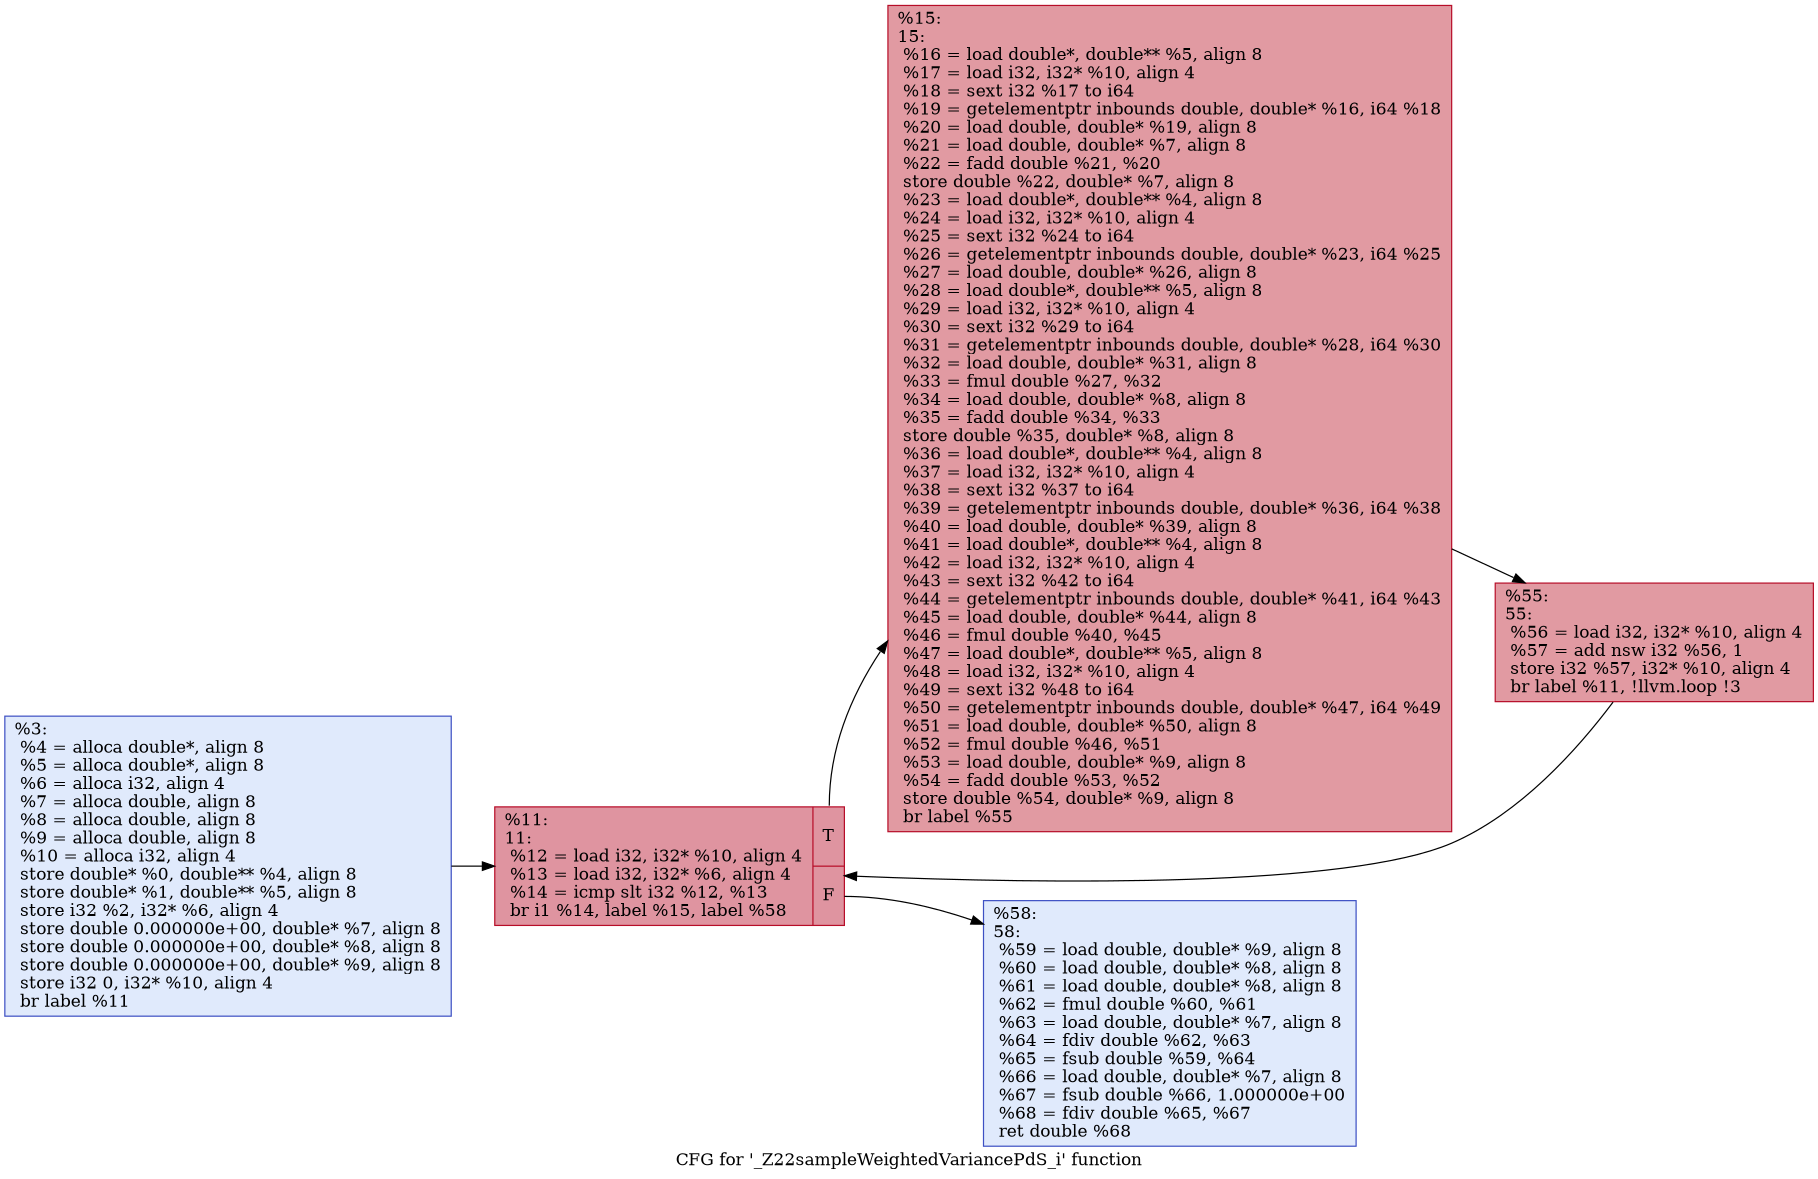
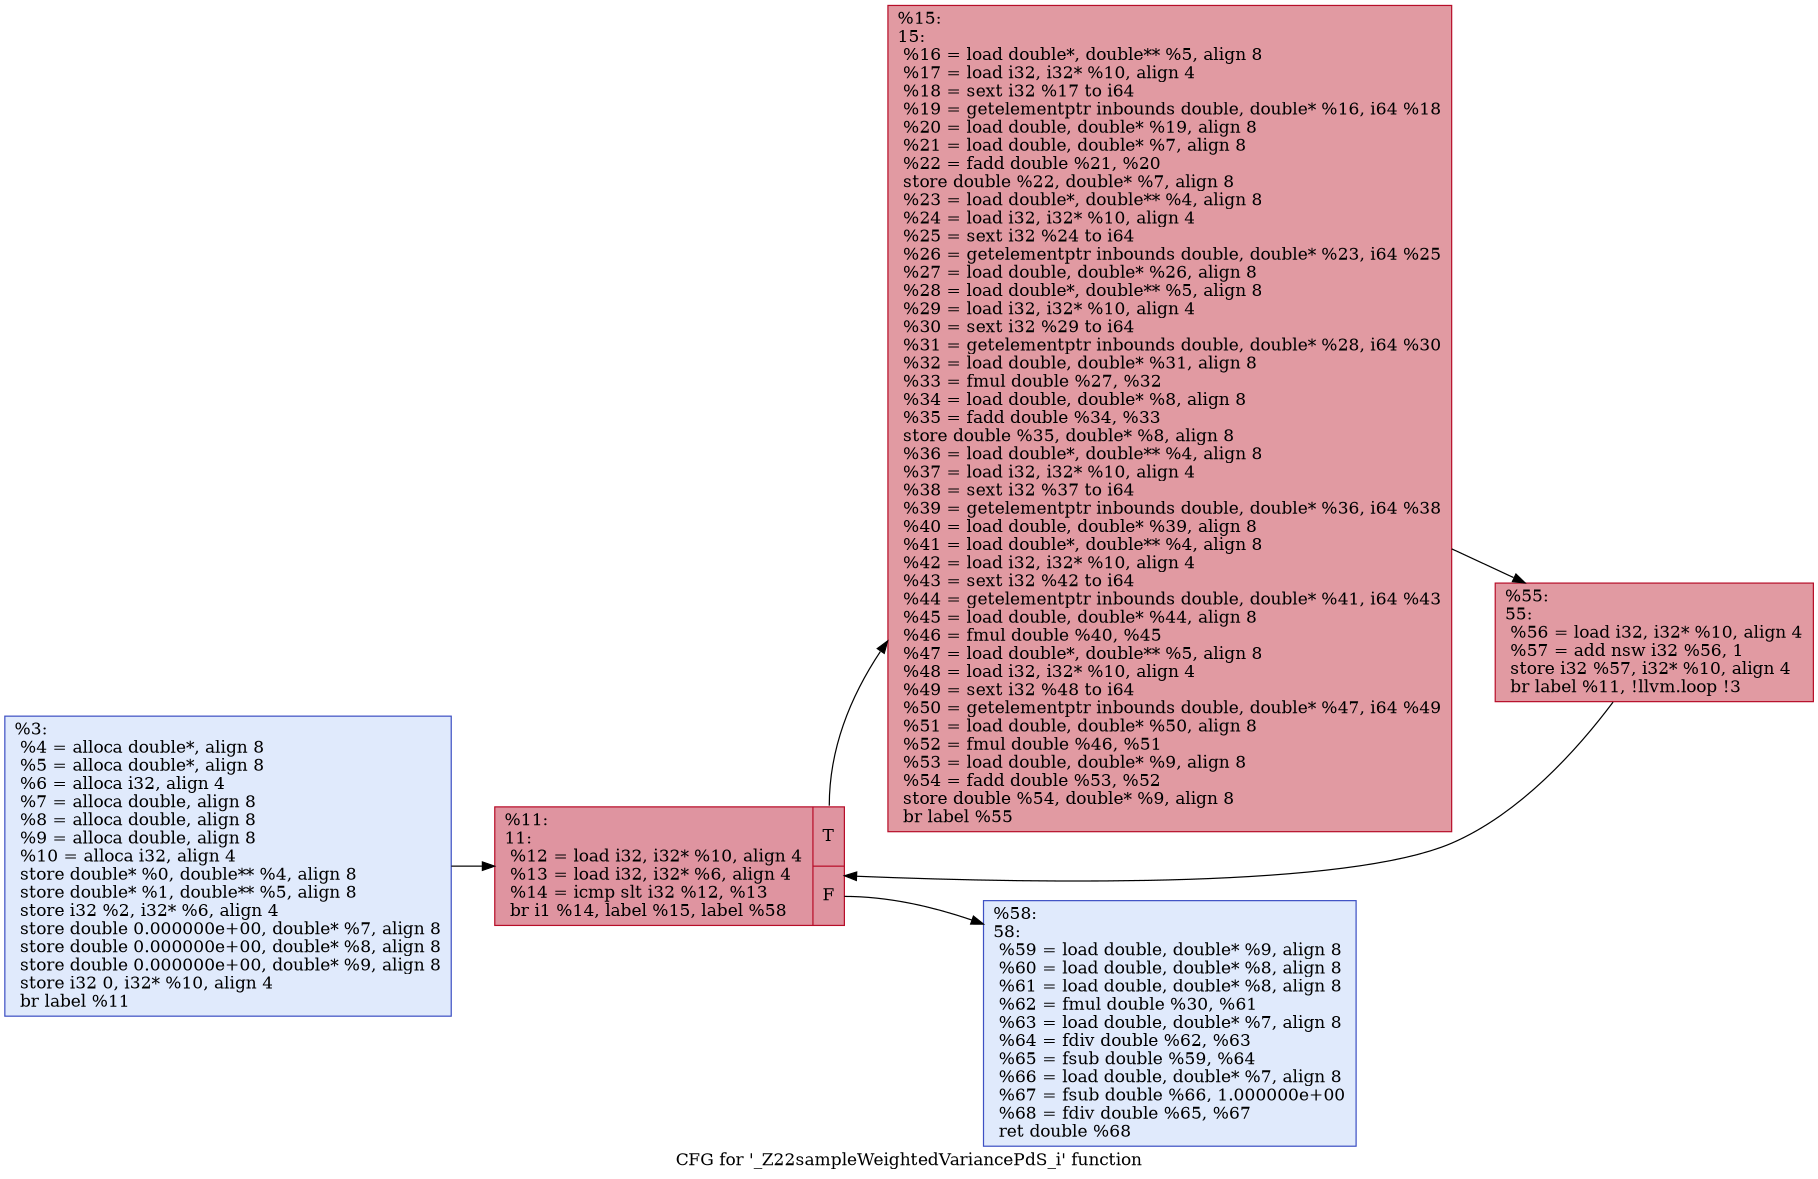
  digraph {
    label="CFG for '_Z22sampleWeightedVariancePdS_i' function"
    rankdir=LR
    node [color="#b70d28ff" fillcolor="#b9d0f970" shape=record style=filled]
    n1 [color="#3d50c3ff" label="{%3:\l  %4 = alloca double*, align 8\l  %5 = alloca double*, align 8\l  %6 = alloca i32, align 4\l  %7 = alloca double, align 8\l  %8 = alloca double, align 8\l  %9 = alloca double, align 8\l  %10 = alloca i32, align 4\l  store double* %0, double** %4, align 8\l  store double* %1, double** %5, align 8\l  store i32 %2, i32* %6, align 4\l  store double 0.000000e+00, double* %7, align 8\l  store double 0.000000e+00, double* %8, align 8\l  store double 0.000000e+00, double* %9, align 8\l  store i32 0, i32* %10, align 4\l  br label %11\l}"]
    n2 [fillcolor="#b70d2870" label="{%11:\l11:                                               \l  %12 = load i32, i32* %10, align 4\l  %13 = load i32, i32* %6, align 4\l  %14 = icmp slt i32 %12, %13\l  br i1 %14, label %15, label %58\l|{<s0>T|<s1>F}}"]
    n3 [fillcolor="#bb1b2c70" label="{%15:\l15:                                               \l  %16 = load double*, double** %5, align 8\l  %17 = load i32, i32* %10, align 4\l  %18 = sext i32 %17 to i64\l  %19 = getelementptr inbounds double, double* %16, i64 %18\l  %20 = load double, double* %19, align 8\l  %21 = load double, double* %7, align 8\l  %22 = fadd double %21, %20\l  store double %22, double* %7, align 8\l  %23 = load double*, double** %4, align 8\l  %24 = load i32, i32* %10, align 4\l  %25 = sext i32 %24 to i64\l  %26 = getelementptr inbounds double, double* %23, i64 %25\l  %27 = load double, double* %26, align 8\l  %28 = load double*, double** %5, align 8\l  %29 = load i32, i32* %10, align 4\l  %30 = sext i32 %29 to i64\l  %31 = getelementptr inbounds double, double* %28, i64 %30\l  %32 = load double, double* %31, align 8\l  %33 = fmul double %27, %32\l  %34 = load double, double* %8, align 8\l  %35 = fadd double %34, %33\l  store double %35, double* %8, align 8\l  %36 = load double*, double** %4, align 8\l  %37 = load i32, i32* %10, align 4\l  %38 = sext i32 %37 to i64\l  %39 = getelementptr inbounds double, double* %36, i64 %38\l  %40 = load double, double* %39, align 8\l  %41 = load double*, double** %4, align 8\l  %42 = load i32, i32* %10, align 4\l  %43 = sext i32 %42 to i64\l  %44 = getelementptr inbounds double, double* %41, i64 %43\l  %45 = load double, double* %44, align 8\l  %46 = fmul double %40, %45\l  %47 = load double*, double** %5, align 8\l  %48 = load i32, i32* %10, align 4\l  %49 = sext i32 %48 to i64\l  %50 = getelementptr inbounds double, double* %47, i64 %49\l  %51 = load double, double* %50, align 8\l  %52 = fmul double %46, %51\l  %53 = load double, double* %9, align 8\l  %54 = fadd double %53, %52\l  store double %54, double* %9, align 8\l  br label %55\l}"]
-   n4 [color="#3d50c3ff" label="{%58:\l58:                                               \l  %59 = load double, double* %9, align 8\l  %60 = load double, double* %8, align 8\l  %61 = load double, double* %8, align 8\l  %62 = fmul double %60, %61\l  %63 = load double, double* %7, align 8\l  %64 = fdiv double %62, %63\l  %65 = fsub double %59, %64\l  %66 = load double, double* %7, align 8\l  %67 = fsub double %66, 1.000000e+00\l  %68 = fdiv double %65, %67\l  ret double %68\l}"]
+   n4 [color="#3d50c3ff" label="{%58:\l58:                                               \l  %59 = load double, double* %9, align 8\l  %60 = load double, double* %8, align 8\l  %61 = load double, double* %8, align 8\l  %62 = fmul double %30, %61\l  %63 = load double, double* %7, align 8\l  %64 = fdiv double %62, %63\l  %65 = fsub double %59, %64\l  %66 = load double, double* %7, align 8\l  %67 = fsub double %66, 1.000000e+00\l  %68 = fdiv double %65, %67\l  ret double %68\l}"]
    n5 [fillcolor="#bb1b2c70" label="{%55:\l55:                                               \l  %56 = load i32, i32* %10, align 4\l  %57 = add nsw i32 %56, 1\l  store i32 %57, i32* %10, align 4\l  br label %11, !llvm.loop !3\l}"]
    n1 -> n2
    n2 -> n3 [tailport=s0]
    n2 -> n4 [tailport=s1]
    n3 -> n5
    n5 -> n2
  }
